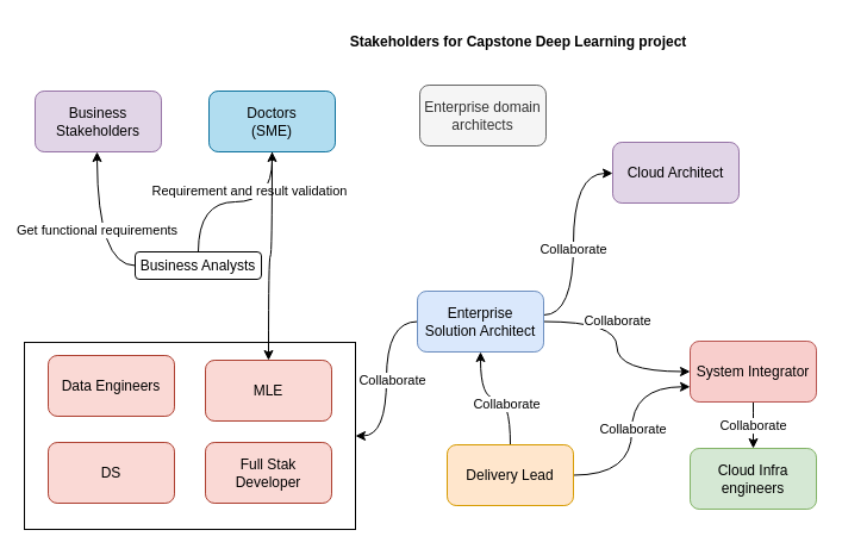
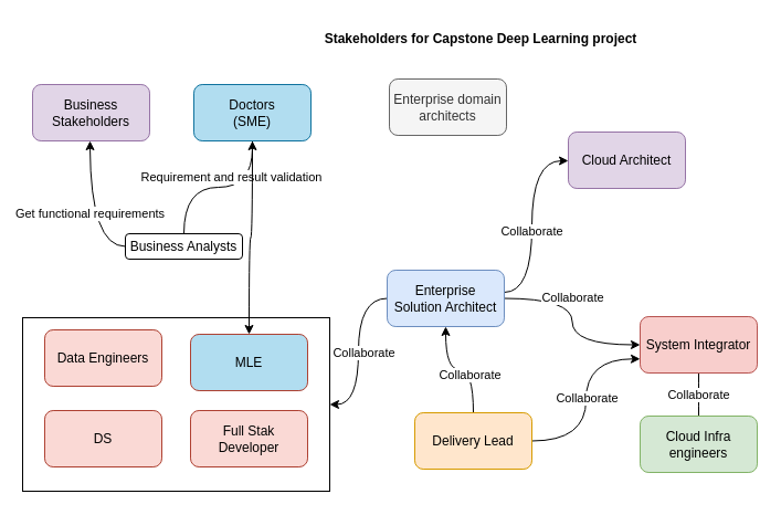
  <mxCell id="0" />
  <mxCell id="1" parent="0" />
  <mxCell id="2" value="Data Engineers" style="rounded=1;whiteSpace=wrap;html=1;fillColor=#fad9d5;strokeColor=#ae4132;" parent="1" vertex="1"><mxGeometry x="40" y="298" width="106" height="51" as="geometry" /></mxCell>
  <mxCell id="3" value="Stakeholders for Capstone Deep Learning project" style="text;html=1;strokeColor=none;fillColor=none;align=center;verticalAlign=middle;whiteSpace=wrap;rounded=0;fontStyle=1" parent="1" vertex="1"><mxGeometry x="261" y="20" width="348" height="30" as="geometry" /></mxCell>
  <mxCell id="4" value="DS" style="rounded=1;whiteSpace=wrap;html=1;fillColor=#fad9d5;strokeColor=#ae4132;" parent="1" vertex="1"><mxGeometry x="40" y="371" width="106" height="51" as="geometry" /></mxCell>
- <mxCell id="5" value="MLE" style="rounded=1;whiteSpace=wrap;html=1;fillColor=#fad9d5;strokeColor=#ae4132;" parent="1" vertex="1"><mxGeometry x="172" y="302" width="106" height="51" as="geometry" /></mxCell>
+ <mxCell id="5" value="MLE" style="rounded=1;whiteSpace=wrap;html=1;fillColor=#b1ddf0;strokeColor=#ae4132;" parent="1" vertex="1"><mxGeometry x="172" y="302" width="106" height="51" as="geometry" /></mxCell>
  <mxCell id="6" value="Business Stakeholders" style="rounded=1;whiteSpace=wrap;html=1;fillColor=#e1d5e7;strokeColor=#9673a6;" parent="1" vertex="1"><mxGeometry x="29" y="76" width="106" height="51" as="geometry" /></mxCell>
  <mxCell id="7" style="edgeStyle=orthogonalEdgeStyle;orthogonalLoop=1;jettySize=auto;html=1;curved=1;" parent="1" source="13" target="17" edge="1"><mxGeometry relative="1" as="geometry"><Array as="points"><mxPoint x="481" y="264" /><mxPoint x="481" y="145" /></Array></mxGeometry></mxCell>
  <mxCell id="8" value="Collaborate" style="edgeLabel;html=1;align=center;verticalAlign=middle;resizable=0;points=[];" parent="7" vertex="1" connectable="0"><mxGeometry x="-0.088" y="1" relative="1" as="geometry"><mxPoint as="offset" /></mxGeometry></mxCell>
  <mxCell id="9" style="edgeStyle=orthogonalEdgeStyle;curved=1;orthogonalLoop=1;jettySize=auto;html=1;" parent="1" source="13" target="16" edge="1"><mxGeometry relative="1" as="geometry" /></mxCell>
  <mxCell id="10" value="Collaborate" style="edgeLabel;html=1;align=center;verticalAlign=middle;resizable=0;points=[];" parent="9" vertex="1" connectable="0"><mxGeometry x="-0.262" y="1" relative="1" as="geometry"><mxPoint as="offset" /></mxGeometry></mxCell>
  <mxCell id="11" style="edgeStyle=orthogonalEdgeStyle;curved=1;orthogonalLoop=1;jettySize=auto;html=1;" parent="1" source="13" target="24" edge="1"><mxGeometry relative="1" as="geometry" /></mxCell>
  <mxCell id="12" value="Collaborate" style="edgeLabel;html=1;align=center;verticalAlign=middle;resizable=0;points=[];" parent="11" vertex="1" connectable="0"><mxGeometry x="-0.001" y="-1" relative="1" as="geometry"><mxPoint x="5" y="1" as="offset" /></mxGeometry></mxCell>
  <mxCell id="13" value="Enterprise&lt;br&gt;Solution Architect" style="rounded=1;whiteSpace=wrap;html=1;fillColor=#dae8fc;strokeColor=#6c8ebf;" parent="1" vertex="1"><mxGeometry x="350" y="244" width="106" height="51" as="geometry" /></mxCell>
- <mxCell id="14" style="edgeStyle=orthogonalEdgeStyle;curved=1;orthogonalLoop=1;jettySize=auto;html=1;" parent="1" source="16" target="26" edge="1"><mxGeometry relative="1" as="geometry" /></mxCell>
+ <mxCell id="14" style="edgeStyle=orthogonalEdgeStyle;curved=1;orthogonalLoop=1;jettySize=auto;html=1;endArrow=none;" parent="1" source="16" target="26" edge="1"><mxGeometry relative="1" as="geometry" /></mxCell>
  <mxCell id="15" value="Collaborate" style="edgeLabel;html=1;align=center;verticalAlign=middle;resizable=0;points=[];" parent="14" vertex="1" connectable="0"><mxGeometry x="0.011" y="-1" relative="1" as="geometry"><mxPoint as="offset" /></mxGeometry></mxCell>
  <mxCell id="16" value="System Integrator" style="rounded=1;whiteSpace=wrap;html=1;fillColor=#f8cecc;strokeColor=#b85450;" parent="1" vertex="1"><mxGeometry x="579" y="286" width="106" height="51" as="geometry" /></mxCell>
  <mxCell id="17" value="Cloud Architect" style="rounded=1;whiteSpace=wrap;html=1;fillColor=#e1d5e7;strokeColor=#9673a6;" parent="1" vertex="1"><mxGeometry x="514" y="119" width="106" height="51" as="geometry" /></mxCell>
  <mxCell id="18" value="Enterprise domain architects" style="rounded=1;whiteSpace=wrap;html=1;fillColor=#f5f5f5;fontColor=#333333;strokeColor=#666666;" parent="1" vertex="1"><mxGeometry x="352" y="71" width="106" height="51" as="geometry" /></mxCell>
  <mxCell id="19" style="edgeStyle=orthogonalEdgeStyle;curved=1;orthogonalLoop=1;jettySize=auto;html=1;" parent="1" source="23" edge="1"><mxGeometry relative="1" as="geometry"><mxPoint x="81" y="127" as="targetPoint" /></mxGeometry></mxCell>
  <mxCell id="20" value="Get functional requirements" style="edgeLabel;html=1;align=center;verticalAlign=middle;resizable=0;points=[];" parent="19" vertex="1" connectable="0"><mxGeometry x="-0.016" y="1" relative="1" as="geometry"><mxPoint as="offset" /></mxGeometry></mxCell>
  <mxCell id="21" style="edgeStyle=orthogonalEdgeStyle;curved=1;orthogonalLoop=1;jettySize=auto;html=1;" parent="1" source="23" target="33" edge="1"><mxGeometry relative="1" as="geometry"><mxPoint x="178.762" y="182.667" as="targetPoint" /></mxGeometry></mxCell>
  <mxCell id="22" value="Requirement and result validation" style="edgeLabel;html=1;align=center;verticalAlign=middle;resizable=0;points=[];" parent="21" vertex="1" connectable="0"><mxGeometry x="-0.054" y="-2" relative="1" as="geometry"><mxPoint x="15" y="-12" as="offset" /></mxGeometry></mxCell>
  <mxCell id="23" value="Business Analysts" style="rounded=1;whiteSpace=wrap;html=1;" parent="1" vertex="1"><mxGeometry x="113" y="211" width="106" height="23" as="geometry" /></mxCell>
  <mxCell id="24" value="" style="rounded=0;whiteSpace=wrap;html=1;fillColor=none;" parent="1" vertex="1"><mxGeometry x="20" y="287" width="278" height="157" as="geometry" /></mxCell>
  <mxCell id="25" value="Full Stak Developer" style="rounded=1;whiteSpace=wrap;html=1;fillColor=#fad9d5;strokeColor=#ae4132;" parent="1" vertex="1"><mxGeometry x="172" y="371" width="106" height="51" as="geometry" /></mxCell>
  <mxCell id="26" value="Cloud Infra engineers" style="rounded=1;whiteSpace=wrap;html=1;fillColor=#d5e8d4;strokeColor=#82b366;" parent="1" vertex="1"><mxGeometry x="579" y="376" width="106" height="51" as="geometry" /></mxCell>
  <mxCell id="27" style="edgeStyle=orthogonalEdgeStyle;curved=1;orthogonalLoop=1;jettySize=auto;html=1;" parent="1" source="31" target="13" edge="1"><mxGeometry relative="1" as="geometry" /></mxCell>
  <mxCell id="28" value="Collaborate" style="edgeLabel;html=1;align=center;verticalAlign=middle;resizable=0;points=[];" parent="27" vertex="1" connectable="0"><mxGeometry x="-0.161" y="4" relative="1" as="geometry"><mxPoint as="offset" /></mxGeometry></mxCell>
  <mxCell id="29" style="edgeStyle=orthogonalEdgeStyle;curved=1;orthogonalLoop=1;jettySize=auto;html=1;entryX=0;entryY=0.75;entryDx=0;entryDy=0;" parent="1" source="31" target="16" edge="1"><mxGeometry relative="1" as="geometry" /></mxCell>
  <mxCell id="30" value="Collaborate" style="edgeLabel;html=1;align=center;verticalAlign=middle;resizable=0;points=[];" parent="29" vertex="1" connectable="0"><mxGeometry x="0.024" relative="1" as="geometry"><mxPoint as="offset" /></mxGeometry></mxCell>
  <mxCell id="31" value="Delivery Lead" style="rounded=1;whiteSpace=wrap;html=1;fillColor=#ffe6cc;strokeColor=#d79b00;" parent="1" vertex="1"><mxGeometry x="375" y="373" width="106" height="51" as="geometry" /></mxCell>
  <mxCell id="32" style="edgeStyle=orthogonalEdgeStyle;curved=1;orthogonalLoop=1;jettySize=auto;html=1;" parent="1" source="33" target="5" edge="1"><mxGeometry relative="1" as="geometry" /></mxCell>
  <mxCell id="33" value="Doctors&lt;br&gt;(SME)" style="rounded=1;whiteSpace=wrap;html=1;fillColor=#b1ddf0;strokeColor=#10739e;" parent="1" vertex="1"><mxGeometry x="175" y="76" width="106" height="51" as="geometry" /></mxCell>
